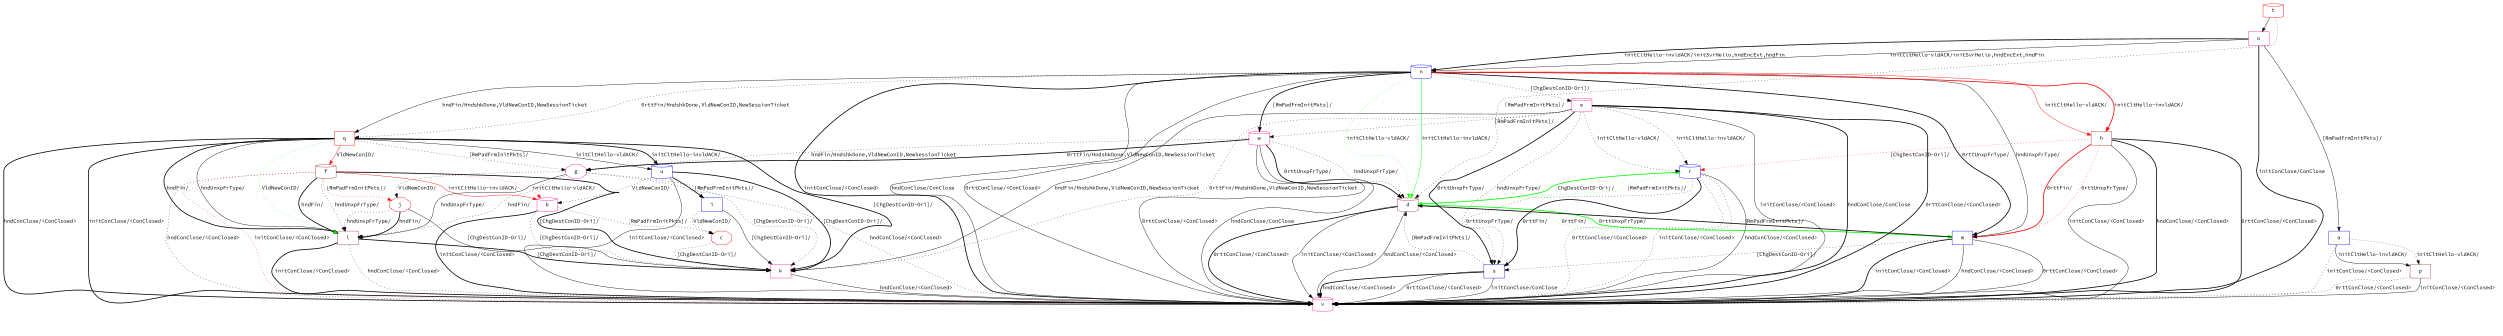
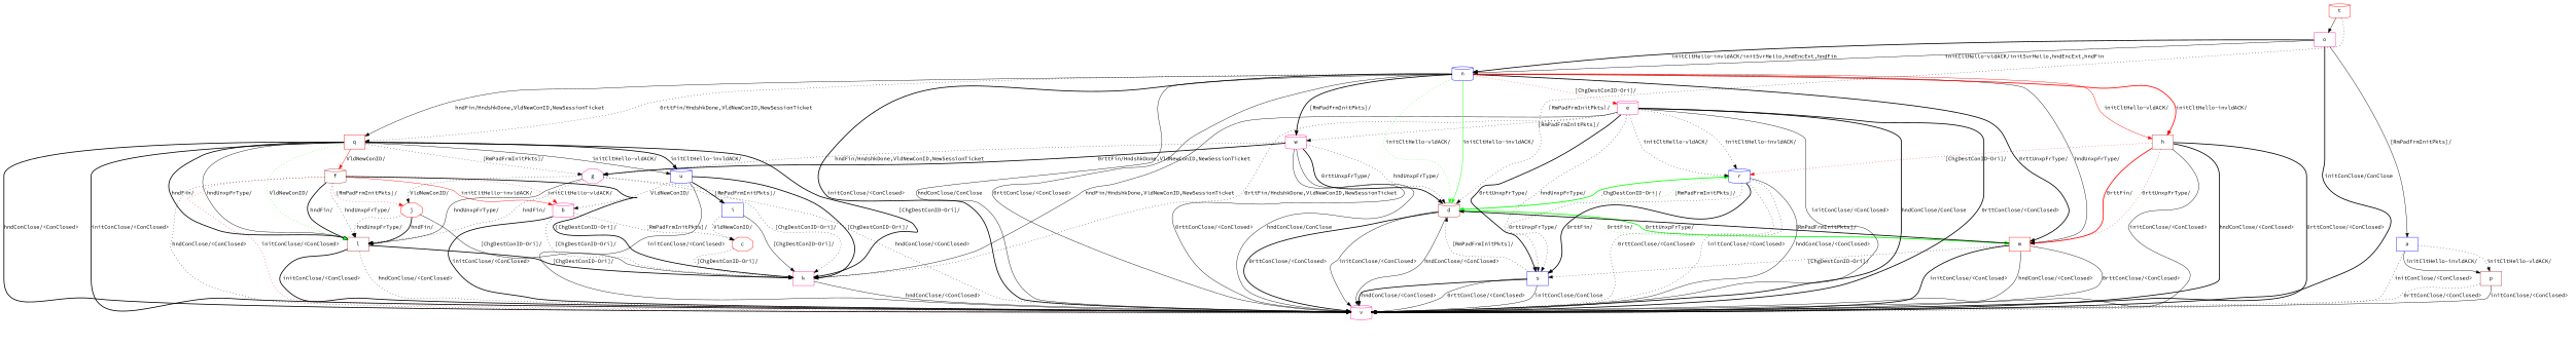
  digraph {
    fontname="Source Code Pro"
    node [color=deeppink fontname="Source Code Pro" shape=box]
    edge [fontname="Source Code Pro" style=dotted]
    a [color=blue]
    p [color=brown]
    v [shape=cylinder]
    b [shape=cylinder]
    c [color=red shape=octagon]
    k
    d [color=brown shape=cylinder]
-   m [color=blue]
+   m [color=red]
    r [color=blue shape=cylinder]
    s [color=blue]
    e [shape=cylinder]
    w [shape=cylinder]
    g [shape=octagon]
    j [color=red shape=octagon]
    l [color=brown]
    f [color=brown shape=cylinder]
    h [color=brown]
    i [color=blue]
    n [color=blue shape=cylinder]
    q [color=red]
    u [color=blue shape=cylinder]
    o
    t [color=red shape=cylinder]
    a -> p [label="initCltHello-vldACK/ "]
    a -> p [label="initCltHello-invldACK/ " style=solid]
    a -> v [label="initConClose/<ConClosed> "]
    p -> v [label="initConClose/<ConClosed> " style=solid]
    p -> v [label="0rttConClose/<ConClosed> "]
    b -> v [label="initConClose/<ConClosed> " style=bold]
    b -> c [label="[RmPadFrmInitPkts]/ "]
    b -> k [label="[ChgDestConID-Ori]/ "]
    c -> k [label="[ChgDestConID-Ori]/ "]
    k -> v [label="hndConClose/<ConClosed> " style=solid]
    d -> v [label="initConClose/<ConClosed> " style=solid]
    d -> v [label="hndConClose/<ConClosed> " style=solid]
    d -> v [label="0rttConClose/<ConClosed> " style=bold]
    d -> m [color=green label="0rttFin/ "]
    d -> m [color=green label="0rttUnxpFrType/ " style=bold]
    d -> r [color=green label="[ChgDestConID-Ori]/ " style=bold]
    m -> v [label="initConClose/<ConClosed> " style=bold]
    m -> v [label="hndConClose/<ConClosed> " style=solid]
    m -> v [label="0rttConClose/<ConClosed> " style=solid]
    m -> d [label="[RmPadFrmInitPkts]/ " style=bold]
    m -> s [label="[ChgDestConID-Ori]/ "]
    r -> v [label="initConClose/<ConClosed> "]
    r -> v [label="hndConClose/<ConClosed> " style=solid]
    r -> v [label="0rttConClose/<ConClosed> "]
    r -> d [color=green label="[RmPadFrmInitPkts]/ "]
    r -> s [label="0rttFin/ " style=bold]
    r -> s [label="0rttUnxpFrType/ "]
    s -> v [label="initConClose/ConClose " style=solid]
    s -> v [label="hndConClose/<ConClosed> " style=bold]
    s -> v [label="0rttConClose/<ConClosed> " style=solid]
    s -> d [label="[RmPadFrmInitPkts]/ "]
    e -> v [label="initConClose/<ConClosed> " style=solid]
    e -> v [label="hndConClose/ConClose " style=bold]
    e -> v [label="0rttConClose/<ConClosed> " style=bold]
    e -> k [label="hndFin/HndshkDone,VldNewConID,NewSessionTicket " style=solid]
    e -> k [label="0rttFin/HndshkDone,VldNewConID,NewSessionTicket "]
    e -> r [label="initCltHello-vldACK/ "]
    e -> r [label="initCltHello-invldACK/ "]
    e -> s [label="hndUnxpFrType/ "]
    e -> s [label="0rttUnxpFrType/ " style=bold]
    e -> w [label="[RmPadFrmInitPkts]/ "]
    w -> v [label="hndConClose/ConClose " style=solid]
    w -> v [label="0rttConClose/<ConClosed> " style=solid]
    w -> d [label="hndUnxpFrType/ "]
    w -> d [label="0rttUnxpFrType/ " style=bold]
    w -> g [label="hndFin/HndshkDone,VldNewConID,NewSessionTicket "]
    w -> g [label="0rttFin/HndshkDone,VldNewConID,NewSessionTicket " style=bold]
    g -> v [label="hndConClose/<ConClosed> "]
    g -> k [label="[ChgDestConID-Ori]/ "]
    g -> j [label="VldNewConID/ "]
    g -> l [label="hndFin/ "]
    g -> l [label="hndUnxpFrType/ " style=solid]
    j -> k [label="[ChgDestConID-Ori]/ " style=solid]
    j -> l [label="hndFin/ " style=bold]
    j -> l [label="hndUnxpFrType/ "]
    l -> v [label="initConClose/<ConClosed> " style=bold]
    l -> v [label="hndConClose/<ConClosed> "]
    l -> k [label="[ChgDestConID-Ori]/ " style=bold]
    f -> v [label="hndConClose/<ConClosed> "]
    f -> v [color=red label="initConClose/<ConClosed> "]
    f -> b [color=red label="initCltHello-vldACK/ "]
    f -> b [color=red label="initCltHello-invldACK/ " style=solid]
    f -> k [label="[ChgDestConID-Ori]/ " style=bold]
    f -> j [color=red label="[RmPadFrmInitPkts]/ "]
    f -> l [label="hndFin/ " style=bold]
    f -> l [label="hndUnxpFrType/ "]
    h -> v [label="initConClose/<ConClosed> " style=solid]
    h -> v [label="hndConClose/<ConClosed> " style=bold]
    h -> v [label="0rttConClose/<ConClosed> " style=bold]
    h -> m [color=red label="0rttFin/ " style=bold]
    h -> m [color=red label="0rttUnxpFrType/ "]
    h -> r [color=red label="[ChgDestConID-Ori]/ "]
    i -> c [label="VldNewConID/ "]
    i -> k [label="[ChgDestConID-Ori]/ " style=solid]
    n -> v [label="initConClose/<ConClosed> " style=bold]
    n -> v [label="hndConClose/ConClose " style=solid]
    n -> v [label="0rttConClose/<ConClosed> " style=solid]
    n -> d [color=green label="initCltHello-vldACK/ "]
    n -> d [color=green label="initCltHello-invldACK/ " style=solid]
    n -> m [label="hndUnxpFrType/ " style=solid]
    n -> m [label="0rttUnxpFrType/ " style=bold]
-   n -> e [label="[ChgDestConID-Ori]/ "]
+   n -> e [label="[ChgDestConID-Ori]/ " color=red]
    n -> w [label="[RmPadFrmInitPkts]/ " style=bold]
    n -> h [color=red label="initCltHello-vldACK/ " style=solid]
    n -> h [color=red label="initCltHello-invldACK/ " style=bold]
    n -> q [label="hndFin/HndshkDone,VldNewConID,NewSessionTicket " style=solid]
    n -> q [label="0rttFin/HndshkDone,VldNewConID,NewSessionTicket "]
    q -> v [label="initConClose/<ConClosed> " style=bold]
    q -> v [label="hndConClose/<ConClosed> " style=bold]
    q -> k [label="[ChgDestConID-Ori]/ " style=bold]
    q -> g [label="[RmPadFrmInitPkts]/ "]
    q -> l [label="hndFin/ " style=bold]
    q -> l [label="hndUnxpFrType/ " style=solid]
    q -> l [color=green label="VldNewConID/ "]
    q -> f [color=red label="VldNewConID/ " style=solid]
    q -> u [label="initCltHello-vldACK/ " style=solid]
    q -> u [label="initCltHello-invldACK/ " style=bold]
    u -> v [label="initConClose/<ConClosed> " style=solid]
    u -> b [label="VldNewConID/ "]
    u -> k [label="[ChgDestConID-Ori]/ " style=bold]
    u -> i [label="[RmPadFrmInitPkts]/ " style=bold]
    o -> a [label="[RmPadFrmInitPkts]/ " style=solid]
    o -> v [label="initConClose/ConClose " style=bold]
    o -> n [label="initCltHello-vldACK/initSvrHello,hndEncExt,hndFin " style=solid]
    o -> n [label="initCltHello-invldACK/initSvrHello,hndEncExt,hndFin " style=bold]
    t -> d [label="[RmPadFrmInitPkts]/ "]
    t -> o [style=solid]
  }
